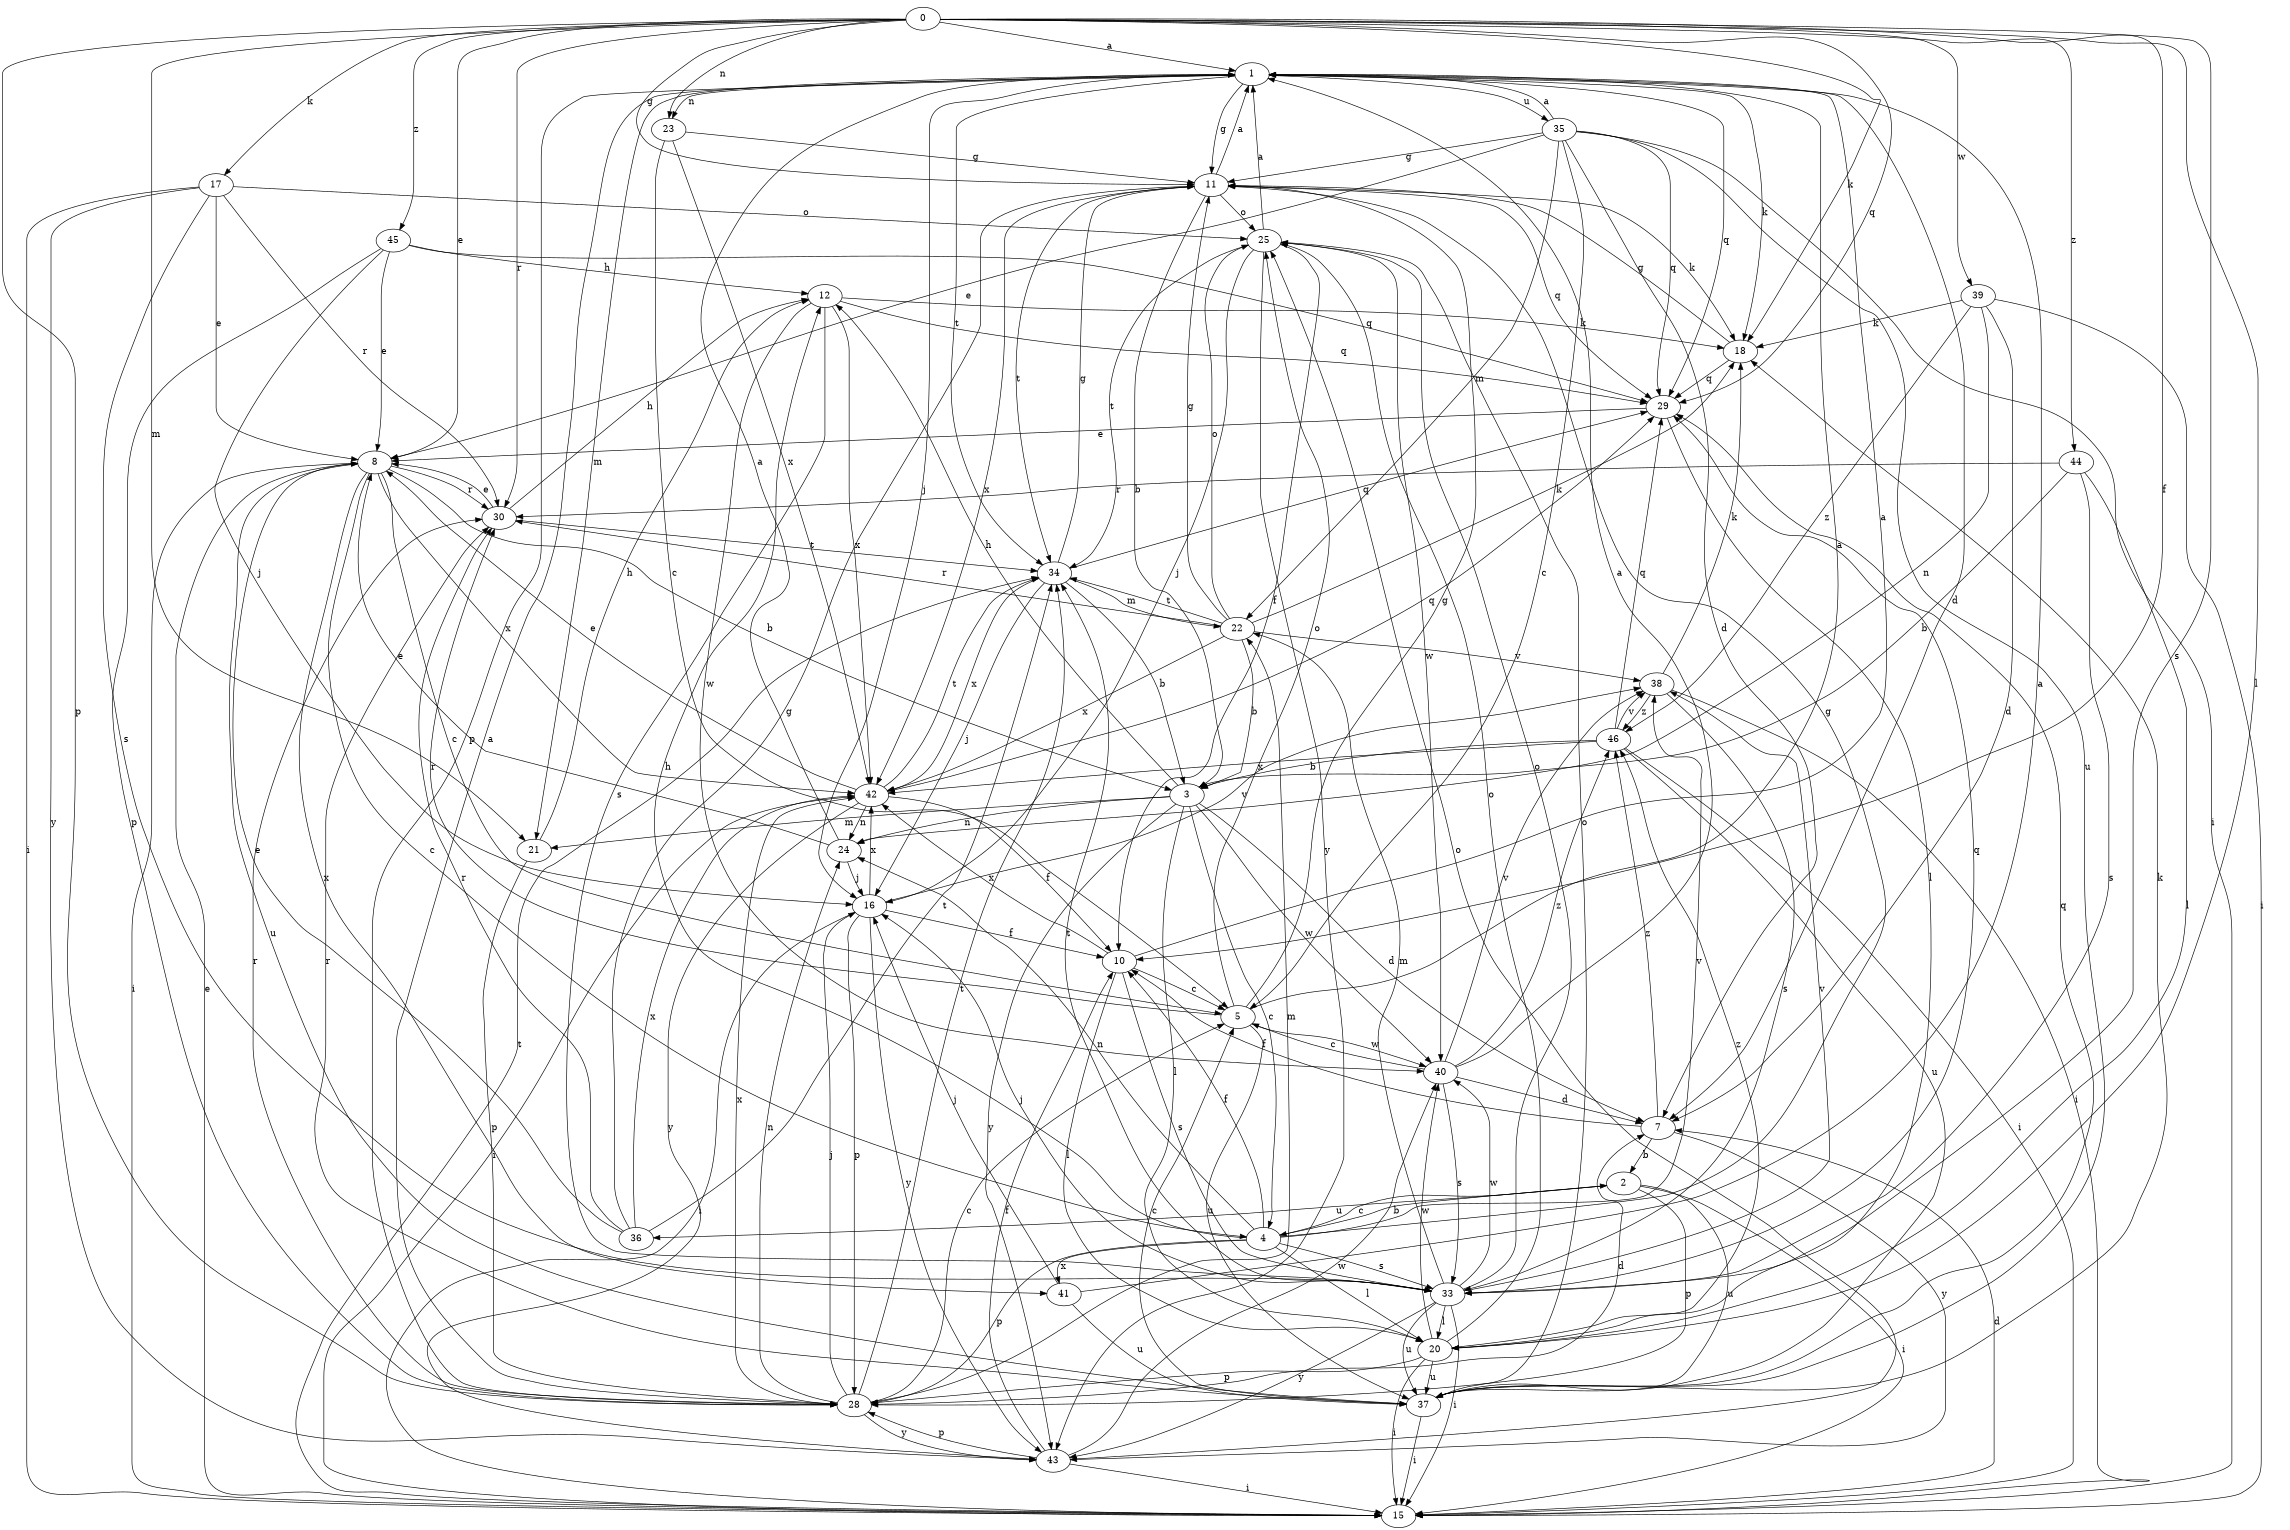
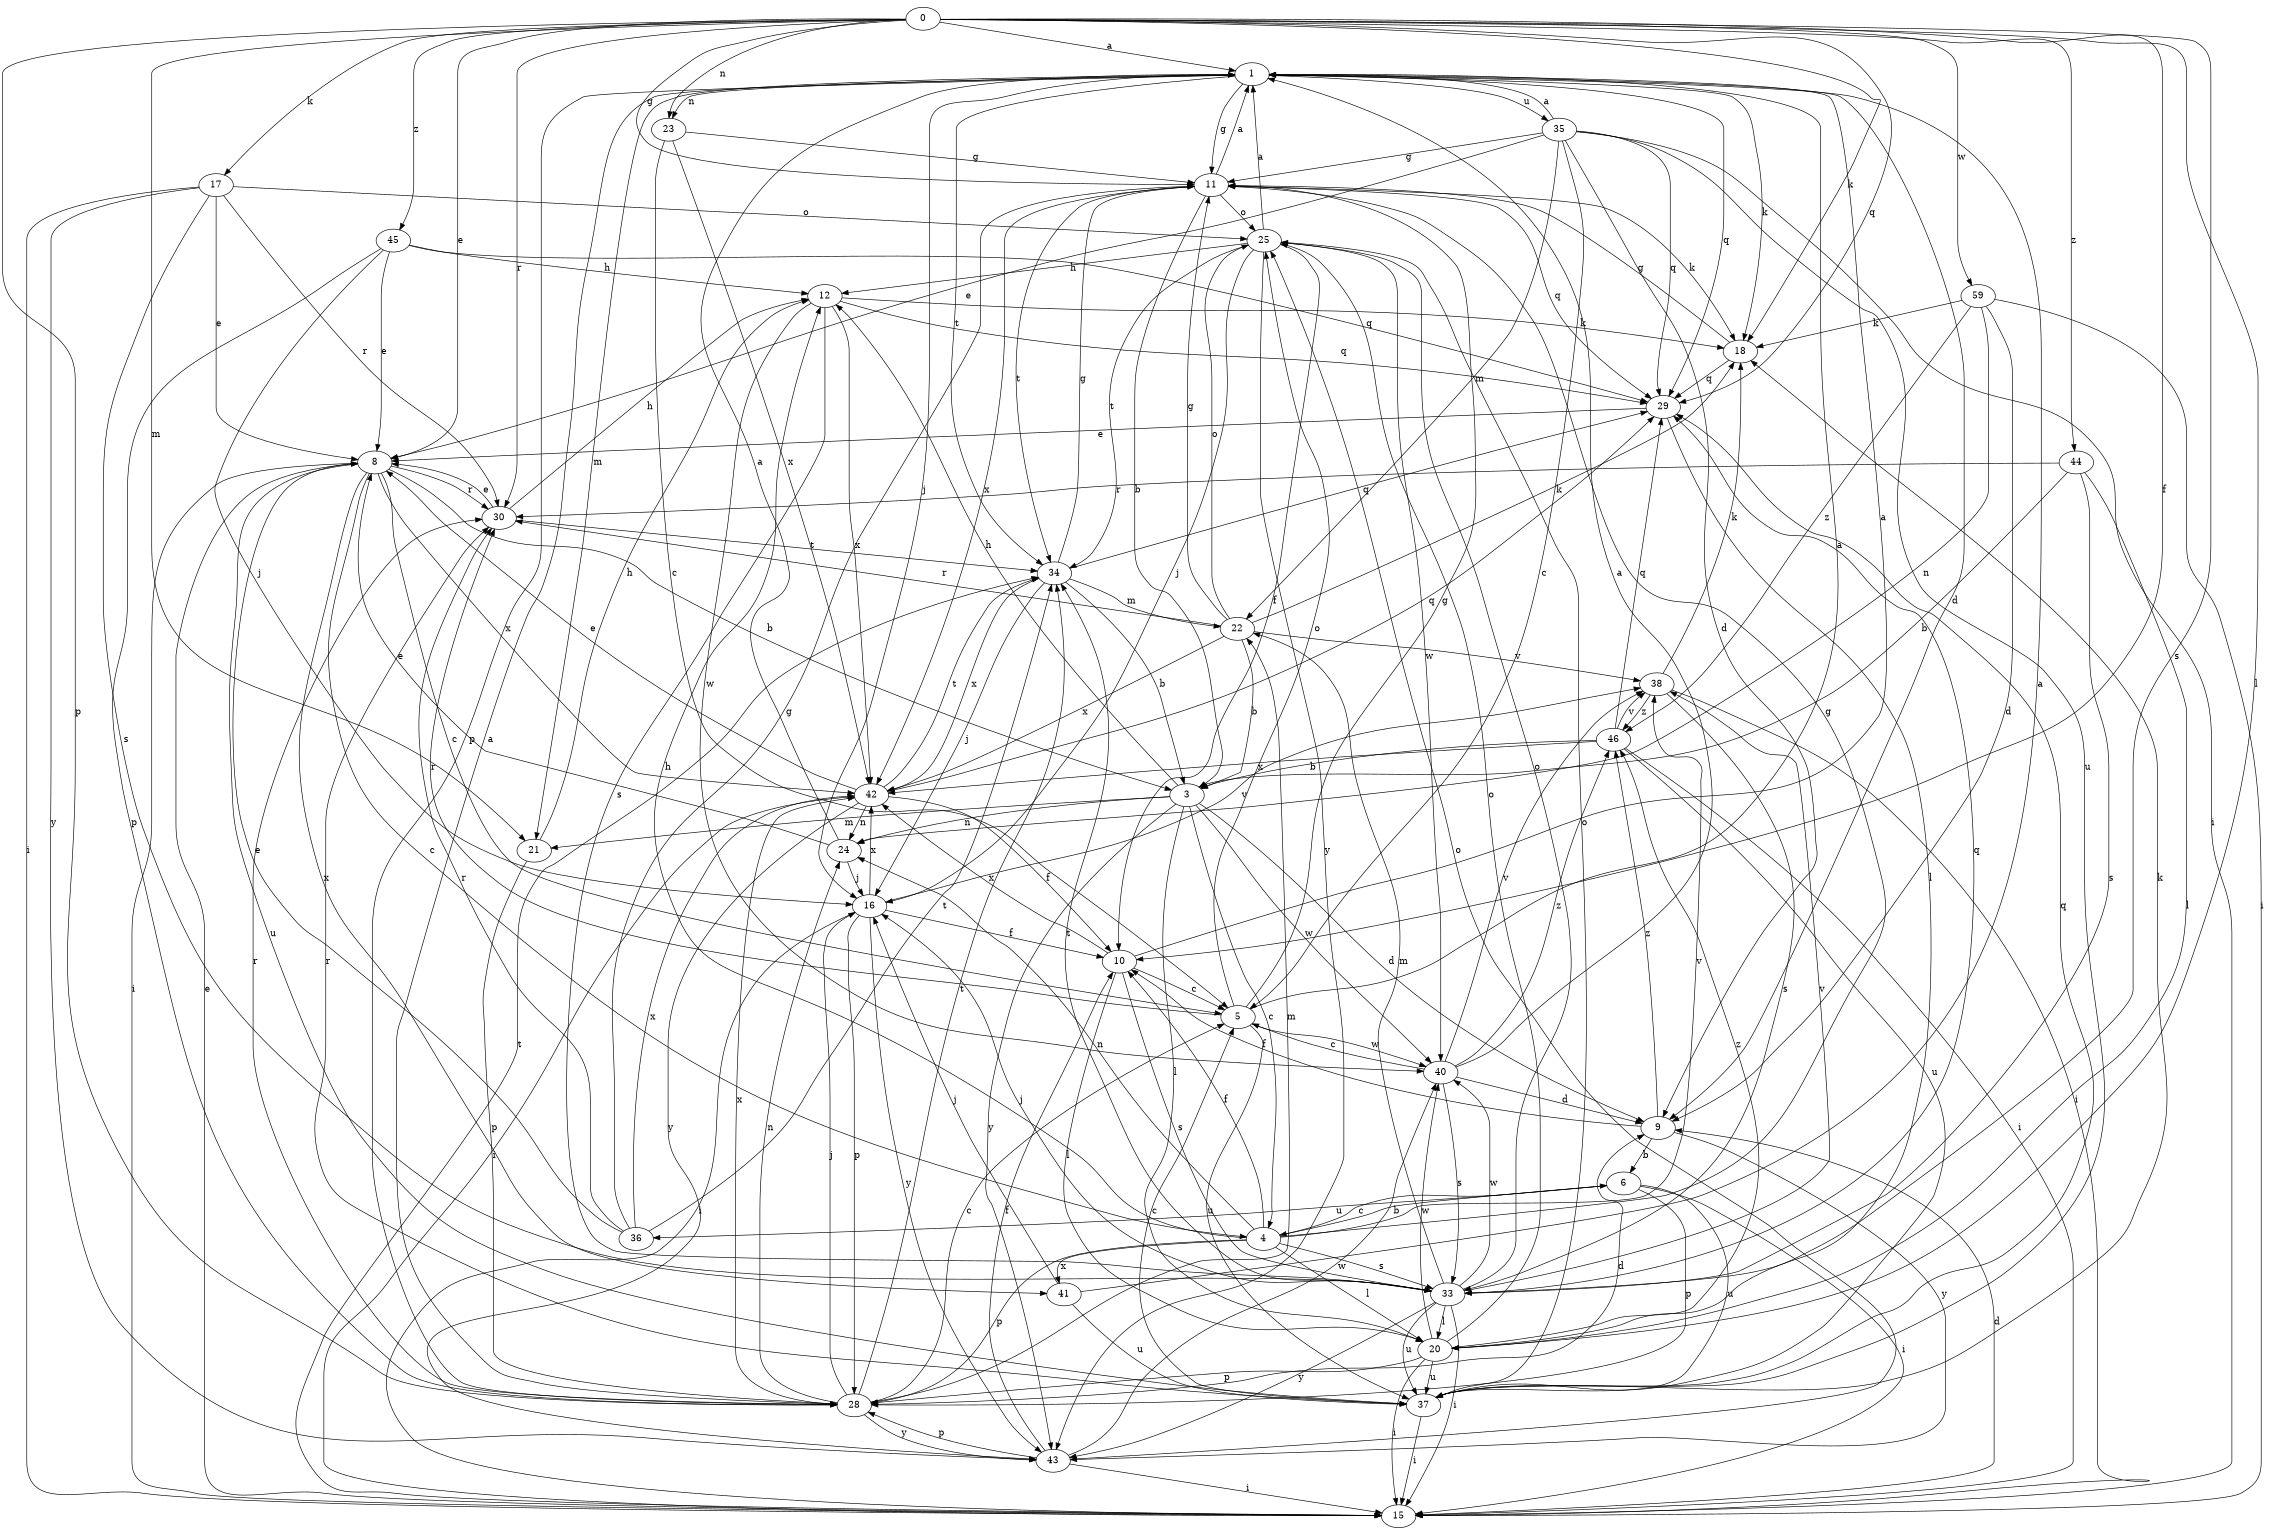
  strict digraph {
    0
    1
    8
    10
    11
    17
    18
    20
    21
    23
    28
    29
    30
    33
-   39
+   39 [label=59]
    44
    45
-   7
+   7 [label=9]
    16
    34
    35
    4
    15
    37
    3
    41
    5
    42
    25
    43
    40
    46
    n33 [label=12]
    24
    22
    38
-   2
+   2 [label=6]
    36
    0 -> 1 [label=a]
    0 -> 8 [label=e]
    0 -> 10 [label=f]
    0 -> 11 [label=g]
    0 -> 17 [label=k]
    0 -> 18 [label=k]
    0 -> 20 [label=l]
    0 -> 21 [label=m]
    0 -> 23 [label=n]
    0 -> 28 [label=p]
    0 -> 29 [label=q]
    0 -> 30 [label=r]
    0 -> 33 [label=s]
    0 -> 39 [label=w]
    0 -> 44 [label=z]
    0 -> 45 [label=z]
    1 -> 11 [label=g]
    1 -> 18 [label=k]
    1 -> 21 [label=m]
    1 -> 23 [label=n]
    1 -> 28 [label=p]
    1 -> 29 [label=q]
    1 -> 7 [label=d]
    1 -> 16 [label=j]
    1 -> 34 [label=t]
    1 -> 35 [label=u]
    8 -> 30 [label=r]
    8 -> 4 [label=c]
    8 -> 15 [label=i]
    8 -> 37 [label=u]
    8 -> 3 [label=b]
    8 -> 41 [label=x]
    8 -> 5 [label=c]
    8 -> 42 [label=x]
    10 -> 1 [label=a]
    10 -> 20 [label=l]
    10 -> 33 [label=s]
    10 -> 5 [label=c]
    10 -> 42 [label=x]
    11 -> 1 [label=a]
    11 -> 18 [label=k]
    11 -> 29 [label=q]
    11 -> 34 [label=t]
    11 -> 3 [label=b]
    11 -> 42 [label=x]
    11 -> 25 [label=o]
    17 -> 8 [label=e]
    17 -> 30 [label=r]
    17 -> 33 [label=s]
    17 -> 15 [label=i]
    17 -> 25 [label=o]
    17 -> 43 [label=y]
    18 -> 11 [label=g]
    18 -> 29 [label=q]
    20 -> 28 [label=p]
    20 -> 15 [label=i]
    20 -> 37 [label=u]
    20 -> 25 [label=o]
    20 -> 40 [label=w]
    20 -> 46 [label=z]
    21 -> 28 [label=p]
    21 -> n33 [label=h]
    23 -> 11 [label=g]
    23 -> 5 [label=c]
    23 -> 42 [label=x]
    28 -> 1 [label=a]
    28 -> 30 [label=r]
    28 -> 7 [label=d]
    28 -> 16 [label=j]
    28 -> 34 [label=t]
    28 -> 5 [label=c]
    28 -> 42 [label=x]
    28 -> 43 [label=y]
    28 -> 24 [label=n]
    28 -> 22 [label=m]
    29 -> 8 [label=e]
    29 -> 20 [label=l]
    30 -> 8 [label=e]
    30 -> 34 [label=t]
    30 -> n33 [label=h]
    33 -> 20 [label=l]
    33 -> 29 [label=q]
    33 -> 16 [label=j]
    33 -> 34 [label=t]
    33 -> 15 [label=i]
    33 -> 37 [label=u]
    33 -> 25 [label=o]
    33 -> 43 [label=y]
    33 -> 40 [label=w]
    33 -> 22 [label=m]
    33 -> 38 [label=v]
    39 -> 18 [label=k]
    39 -> 7 [label=d]
    39 -> 15 [label=i]
    39 -> 46 [label=z]
    39 -> 24 [label=n]
    44 -> 20 [label=l]
    44 -> 30 [label=r]
    44 -> 33 [label=s]
    44 -> 3 [label=b]
    45 -> 8 [label=e]
    45 -> 28 [label=p]
    45 -> 29 [label=q]
    45 -> 16 [label=j]
    45 -> n33 [label=h]
    7 -> 10 [label=f]
    7 -> 43 [label=y]
    7 -> 46 [label=z]
    7 -> 2 [label=b]
    16 -> 10 [label=f]
    16 -> 28 [label=p]
    16 -> 15 [label=i]
    16 -> 42 [label=x]
    16 -> 43 [label=y]
    16 -> 38 [label=v]
    34 -> 11 [label=g]
    34 -> 29 [label=q]
    34 -> 16 [label=j]
    34 -> 3 [label=b]
    34 -> 42 [label=x]
    34 -> 22 [label=m]
    35 -> 1 [label=a]
    35 -> 8 [label=e]
    35 -> 11 [label=g]
    35 -> 29 [label=q]
    35 -> 7 [label=d]
    35 -> 15 [label=i]
    35 -> 37 [label=u]
    35 -> 5 [label=c]
    35 -> 22 [label=m]
    4 -> 10 [label=f]
    4 -> 11 [label=g]
    4 -> 20 [label=l]
    4 -> 28 [label=p]
    4 -> 33 [label=s]
    4 -> 41 [label=x]
    4 -> n33 [label=h]
    4 -> 24 [label=n]
    4 -> 38 [label=v]
    4 -> 2 [label=b]
    15 -> 8 [label=e]
    15 -> 7 [label=d]
    15 -> 34 [label=t]
    37 -> 18 [label=k]
    37 -> 29 [label=q]
    37 -> 30 [label=r]
    37 -> 15 [label=i]
    37 -> 5 [label=c]
    37 -> 25 [label=o]
    3 -> 20 [label=l]
    3 -> 21 [label=m]
    3 -> 7 [label=d]
    3 -> 4 [label=c]
    3 -> 43 [label=y]
    3 -> 40 [label=w]
    3 -> n33 [label=h]
    3 -> 24 [label=n]
    41 -> 1 [label=a]
    41 -> 16 [label=j]
    41 -> 37 [label=u]
    5 -> 1 [label=a]
    5 -> 11 [label=g]
    5 -> 30 [label=r]
    5 -> 37 [label=u]
    5 -> 25 [label=o]
    5 -> 40 [label=w]
    42 -> 8 [label=e]
    42 -> 10 [label=f]
    42 -> 29 [label=q]
    42 -> 34 [label=t]
    42 -> 15 [label=i]
    42 -> 43 [label=y]
    42 -> 24 [label=n]
    25 -> 1 [label=a]
    25 -> 10 [label=f]
    25 -> 16 [label=j]
    25 -> 34 [label=t]
    25 -> 43 [label=y]
    25 -> 40 [label=w]
+   25 -> n33 [label=h]
    43 -> 10 [label=f]
    43 -> 28 [label=p]
    43 -> 15 [label=i]
    43 -> 25 [label=o]
    43 -> 40 [label=w]
    40 -> 1 [label=a]
    40 -> 33 [label=s]
    40 -> 7 [label=d]
    40 -> 5 [label=c]
    40 -> 46 [label=z]
    40 -> 38 [label=v]
    46 -> 29 [label=q]
    46 -> 15 [label=i]
    46 -> 37 [label=u]
    46 -> 3 [label=b]
    46 -> 42 [label=x]
    46 -> 38 [label=v]
    n33 -> 18 [label=k]
    n33 -> 29 [label=q]
    n33 -> 33 [label=s]
    n33 -> 42 [label=x]
    n33 -> 40 [label=w]
    24 -> 1 [label=a]
    24 -> 8 [label=e]
    24 -> 16 [label=j]
    22 -> 11 [label=g]
    22 -> 18 [label=k]
    22 -> 30 [label=r]
-   22 -> 34 [label=t]
    22 -> 3 [label=b]
    22 -> 42 [label=x]
    22 -> 25 [label=o]
    22 -> 38 [label=v]
    38 -> 18 [label=k]
    38 -> 33 [label=s]
    38 -> 15 [label=i]
    38 -> 46 [label=z]
    2 -> 28 [label=p]
    2 -> 4 [label=c]
    2 -> 15 [label=i]
    2 -> 37 [label=u]
    2 -> 36 [label=u]
    36 -> 8 [label=e]
    36 -> 11 [label=g]
    36 -> 30 [label=r]
    36 -> 34 [label=t]
    36 -> 42 [label=x]
  }
